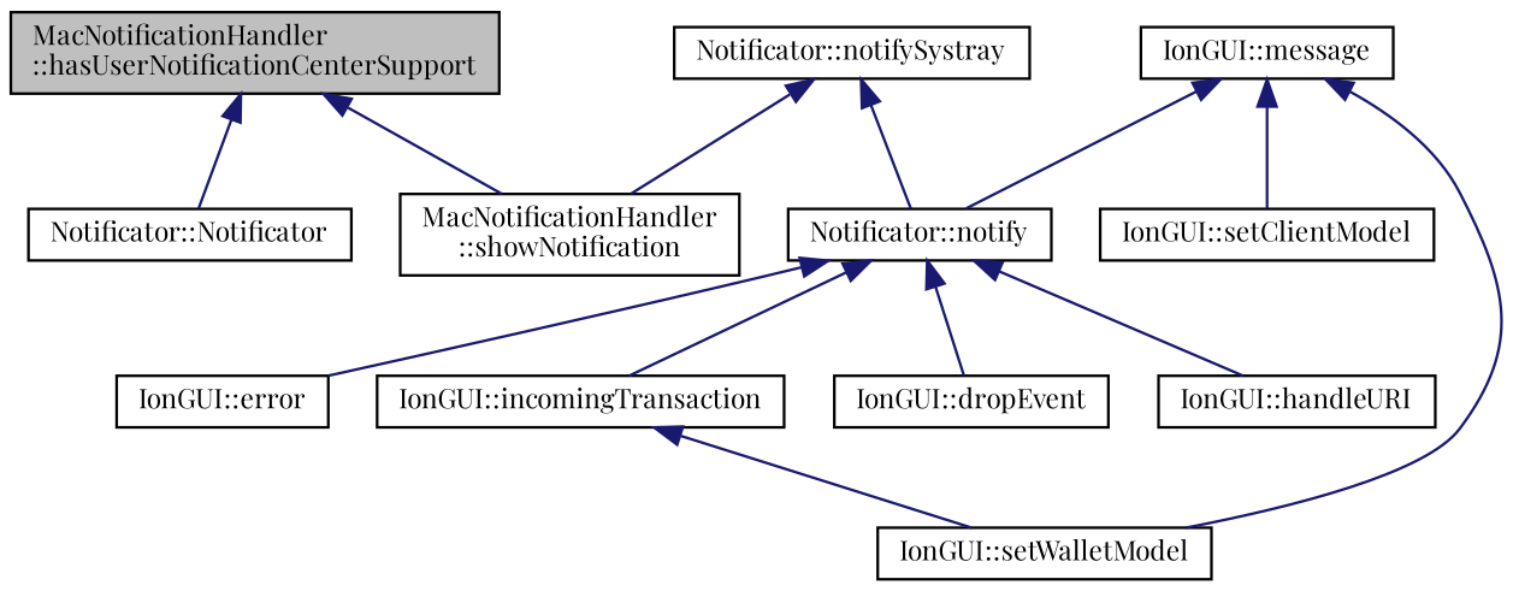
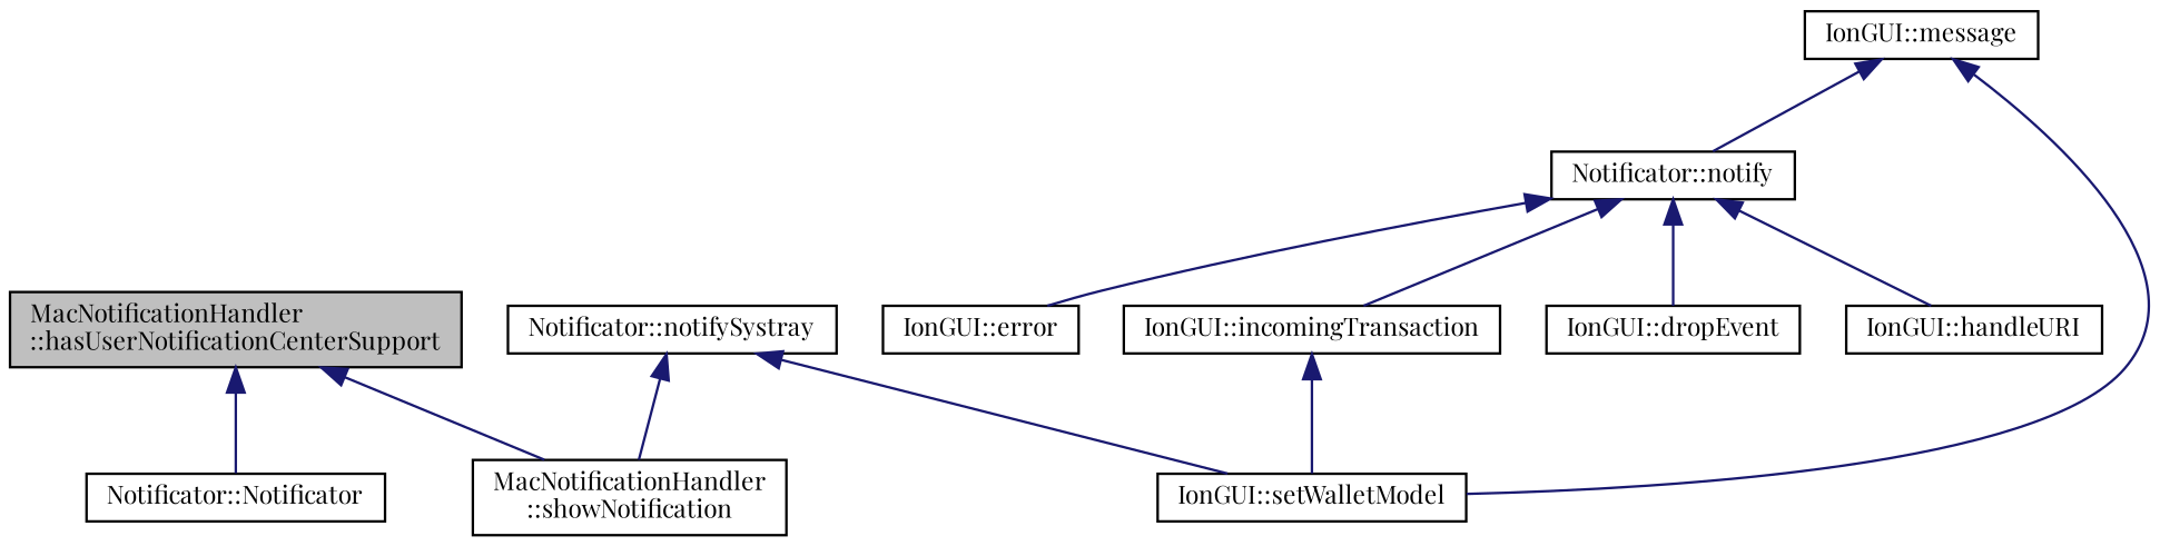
  digraph {
    fontname="Playfair Display"
    rankdir=TB
    node [color=black fillcolor=white fontname="Playfair Display" fontsize=10 shape=record style=filled]
    edge [color=midnightblue dir=back fontname="Playfair Display" fontsize=10 labelfontname=Helvetica labelfontsize=10 style=solid]
    n1 [fillcolor=grey75 fontcolor=black height=0.2 label="MacNotificationHandler\l::hasUserNotificationCenterSupport" width=0.4]
    n2 [height=0.2 label="MacNotificationHandler\l::showNotification" width=0.4]
    n3 [height=0.2 label="Notificator::Notificator" width=0.4]
    n4 [height=0.2 label="Notificator::notifySystray" width=0.4]
    n5 [height=0.2 label="Notificator::notify" width=0.4]
    n6 [height=0.2 label="IonGUI::error" width=0.4]
    n7 [height=0.2 label="IonGUI::incomingTransaction" width=0.4]
    n8 [height=0.2 label="IonGUI::dropEvent" width=0.4]
    n9 [height=0.2 label="IonGUI::handleURI" width=0.4]
    n10 [height=0.2 label="IonGUI::message" width=0.4]
-   n11 [height=0.2 label="IonGUI::setClientModel" width=0.4]
    n12 [height=0.2 label="IonGUI::setWalletModel" width=0.4]
    n1 -> n2
    n1 -> n3
    n4 -> n2
-   n4 -> n5
+   n4 -> n12
    n5 -> n6
    n5 -> n7
    n5 -> n8
    n5 -> n9
    n7 -> n12
    n10 -> n5
-   n10 -> n11
    n10 -> n12
  }
